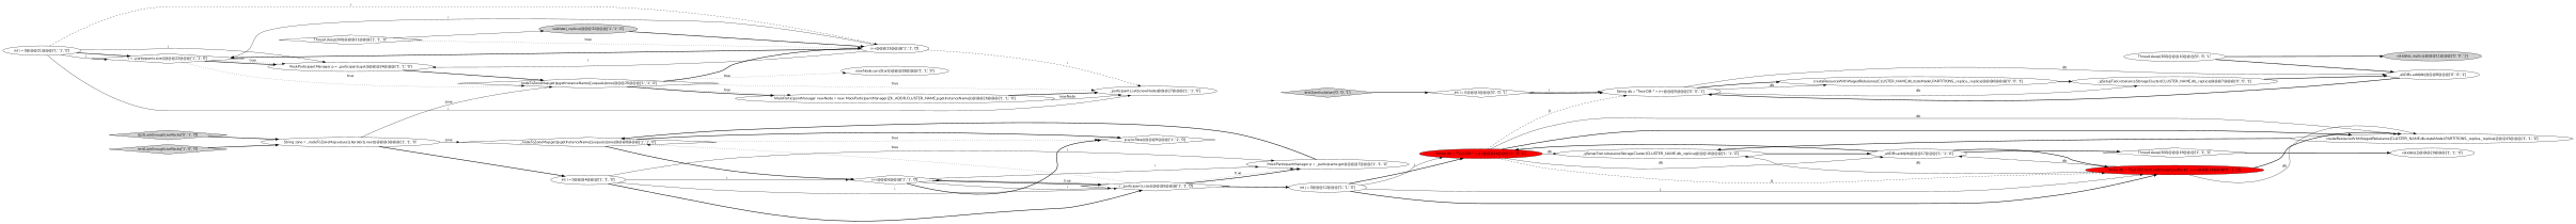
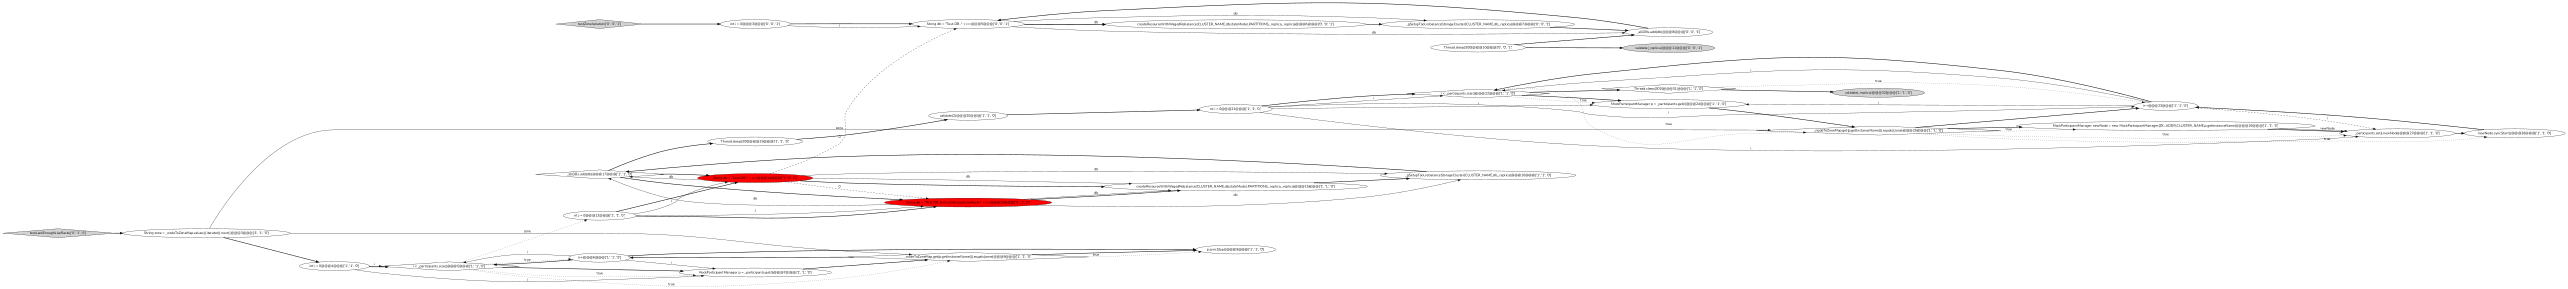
  digraph {
    fontname=Nunito
    rankdir=LR
    node [fillcolor=white fontname=Nunito shape=ellipse style=filled]
    edge [fontname=Nunito style=bold]
    n1 [label="i < _participants.size()@@@22@@@['1', '1', '0']" shape=diamond]
    n2 [label="MockParticipantManager p = _participants.get(i)@@@24@@@['1', '1', '0']"]
    n3 [label="Thread.sleep(300)@@@31@@@['1', '1', '0']" shape=diamond]
    n4 [label="_nodeToZoneMap.get(p.getInstanceName()).equals(zone)@@@25@@@['1', '1', '0']" shape=diamond]
    n5 [label="i++@@@23@@@['1', '1', '0']"]
    n6 [fillcolor=lightgray label="validate(_replica)@@@32@@@['1', '1', '0']"]
    n7 [label="newNode.syncStart()@@@28@@@['1', '1', '0']"]
    n8 [label="_participants.set(i,newNode)@@@27@@@['1', '1', '0']"]
    n9 [label="MockParticipantManager newNode = new MockParticipantManager(ZK_ADDR,CLUSTER_NAME,p.getInstanceName())@@@26@@@['1', '1', '0']"]
    n10 [fillcolor=lightgray label="testZoneIsolation['0', '0', '1']" shape=diamond]
-   n11 [label="int i = 0@@@3@@@['0', '0', '1']" shape=diamond]
+   n11 [label="int i = 0@@@3@@@['0', '0', '1']"]
    n12 [label="String db = \"Test-DB-\" + i++@@@5@@@['0', '0', '1']"]
-   n13 [label="Thread.sleep(300)@@@19@@@['1', '1', '0']" shape=diamond]
+   n13 [label="Thread.sleep(300)@@@19@@@['1', '1', '0']"]
    n14 [label="validate(2)@@@20@@@['1', '1', '0']"]
    n15 [label="int i = 0@@@21@@@['1', '1', '0']"]
    n16 [label="_gSetupTool.rebalanceStorageCluster(CLUSTER_NAME,db,_replica)@@@7@@@['0', '0', '1']"]
    n17 [label="_allDBs.add(db)@@@8@@@['0', '0', '1']"]
    n18 [label="createResourceWithWagedRebalance(CLUSTER_NAME,db,stateModel,PARTITIONS,_replica,_replica)@@@6@@@['0', '0', '1']"]
-   n19 [label="p.syncStop()@@@9@@@['1', '1', '0']" shape=diamond]
-   n20 [label="i++@@@6@@@['1', '1', '0']" shape=diamond]
+   n19 [label="p.syncStop()@@@9@@@['1', '1', '0']"]
+   n20 [label="i++@@@6@@@['1', '1', '0']"]
    n21 [label="MockParticipantManager p = _participants.get(i)@@@7@@@['1', '1', '0']"]
    n22 [label="i < _participants.size()@@@5@@@['1', '1', '0']" shape=diamond]
    n23 [label="_nodeToZoneMap.get(p.getInstanceName()).equals(zone)@@@8@@@['1', '1', '0']" shape=diamond]
    n24 [label="int j = 0@@@12@@@['1', '1', '0']"]
    n25 [label="int i = 0@@@4@@@['1', '1', '0']"]
    n26 [label="_gSetupTool.rebalanceStorageCluster(CLUSTER_NAME,db,_replica)@@@16@@@['1', '1', '0']"]
-   n27 [label="_allDBs.add(db)@@@17@@@['1', '1', '0']"]
+   n27 [label="_allDBs.add(db)@@@17@@@['1', '1', '0']" shape=diamond]
    n28 [fillcolor=red label="String db = \"Test-DB-\" + j++@@@14@@@['1', '0', '0']"]
    n29 [fillcolor=red label="String db = \"Test-DB-testLackEnoughLiveRacks\" + j++@@@14@@@['0', '1', '0']"]
    n30 [fillcolor=lightgray label="testLackEnoughLiveRacks['0', '1', '0']" shape=diamond]
    n31 [label="String zone = _nodeToZoneMap.values().iterator().next()@@@3@@@['1', '1', '0']"]
    n32 [label="createResourceWithWagedRebalance(CLUSTER_NAME,db,stateModel,PARTITIONS,_replica,_replica)@@@15@@@['1', '1', '0']"]
    n33 [label="Thread.sleep(300)@@@10@@@['0', '0', '1']"]
    n34 [fillcolor=lightgray label="validate(_replica)@@@11@@@['0', '0', '1']"]
-   n35 [fillcolor=lightgray label="testLackEnoughLiveRacks['1', '0', '0']" shape=diamond]
    n1 -> n2 [label=true style=dotted]
    n1 -> n2
+   n1 -> n3
    n1 -> n4 [label=true style=dotted]
    n2 -> n4
    n3 -> n5 [label=true style=dotted]
-   n3 -> n6 [style=solid]
+   n3 -> n6
    n4 -> n5
    n4 -> n7 [label=true style=dotted]
    n4 -> n8 [label=true style=dotted]
    n4 -> n9 [label=true style=dotted]
    n4 -> n9
    n5 -> n1 [label=i style=solid]
    n5 -> n1
    n5 -> n2 [label=i style=solid]
    n5 -> n8 [label=i style=dashed]
-   n6 -> n5
+   n7 -> n5
+   n8 -> n7
    n9 -> n8 [label=newNode style=solid]
    n9 -> n8
    n10 -> n11
    n11 -> n12 [label=i style=solid]
    n11 -> n12
    n12 -> n16 [label=db style=solid]
    n12 -> n17 [label=db style=solid]
    n12 -> n18 [label=db style=solid]
    n12 -> n18
    n13 -> n14
+   n14 -> n15
    n15 -> n1 [label=i style=solid]
    n15 -> n1
    n15 -> n2 [label=i style=solid]
-   n15 -> n5 [label=i style=dashed]
+   n15 -> n5 [label=i style=solid]
    n15 -> n8 [label=i style=solid]
    n16 -> n17
    n17 -> n12
    n18 -> n16
    n20 -> n19
    n20 -> n21 [label=i style=solid]
    n20 -> n22
    n20 -> n22 [label=i style=solid]
    n21 -> n23
-   n22 -> n20 [label=true style=solid]
+   n22 -> n20 [label=true style=dotted]
    n22 -> n21
    n22 -> n21 [label=true style=dotted]
    n22 -> n23 [label=true style=dotted]
-   n22 -> n24
+   n22 -> n24 [style=dotted]
    n23 -> n19 [label=true style=dotted]
    n23 -> n19
    n23 -> n20
    n24 -> n28
    n24 -> n28 [label=j style=solid]
    n24 -> n29 [label=j style=solid]
    n24 -> n29
-   n25 -> n20 [label=i style=solid]
    n25 -> n21 [label=i style=solid]
    n25 -> n22
    n25 -> n22 [label=i style=solid]
    n26 -> n27
    n27 -> n13
    n27 -> n28
    n27 -> n29
    n28 -> n12 [label=0 style=dashed]
    n28 -> n26 [label=db style=solid]
    n28 -> n27 [label=db style=solid]
    n28 -> n29 [label=0 style=dashed]
    n28 -> n32 [label=db style=solid]
    n28 -> n32
    n29 -> n26 [label=db style=solid]
    n29 -> n27 [label=db style=solid]
    n29 -> n32 [label=db style=solid]
    n29 -> n32
    n30 -> n31
    n31 -> n4 [label=zone style=solid]
    n31 -> n23 [label=zone style=solid]
    n31 -> n25
    n32 -> n26
    n33 -> n17
    n33 -> n34
-   n35 -> n31
  }
